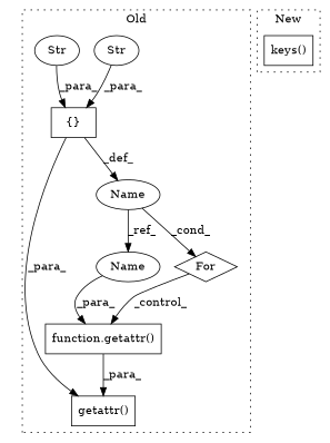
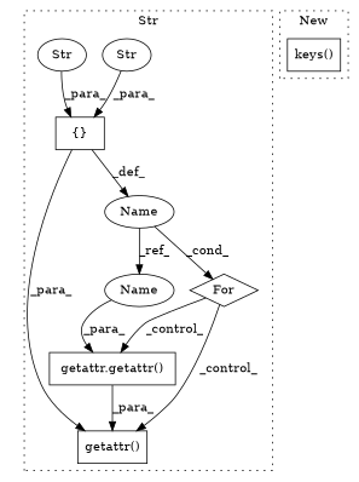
  digraph {
    node [a=75 l=17 shape=box]
-   n1 [l="8,1" label="function.getattr()" s="5830,5845"]
+   n1 [l="8,1" label="getattr.getattr()" s="5830,5845"]
    n2 [l="16,1" label="getattr()" s="5810,5858"]
    n3 [a=59 l="14,0" label="{}" s="5563,5785"]
    n4 [a=66 label=Str s=5665 shape=ellipse]
    n5 [a=66 label=Str s=5696 shape=ellipse]
    n6 [a=87 l=4 label=Name s=5555 shape=ellipse]
    n7 [a=107 l="4,14" label=For s="5551,5796" shape=diamond]
    n8 [a=87 l=4 label=Name s=5841 shape=ellipse]
    n9 [l=33 label="keys()" s=5744]
    subgraph cluster_1 {
-     label=Old
+     label=Str
      style=dotted
      n1
      n2
      n3
      n4
      n5
      n6
      n7
      n8
    }
    subgraph cluster_2 {
      label=New
      style=dotted
      n9
    }
    n1 -> n2 [label=_para_]
    n3 -> n2 [label=_para_]
    n3 -> n6 [label=_def_]
    n4 -> n3 [label=_para_]
    n5 -> n3 [label=_para_]
    n6 -> n7 [label=_cond_]
    n6 -> n8 [label=_ref_]
    n7 -> n1 [label=_control_]
+   n7 -> n2 [label=_control_]
    n8 -> n1 [label=_para_]
  }
